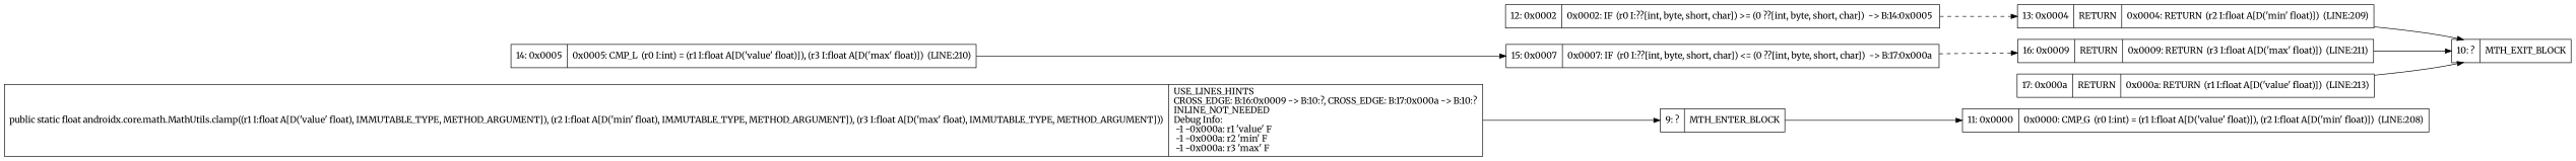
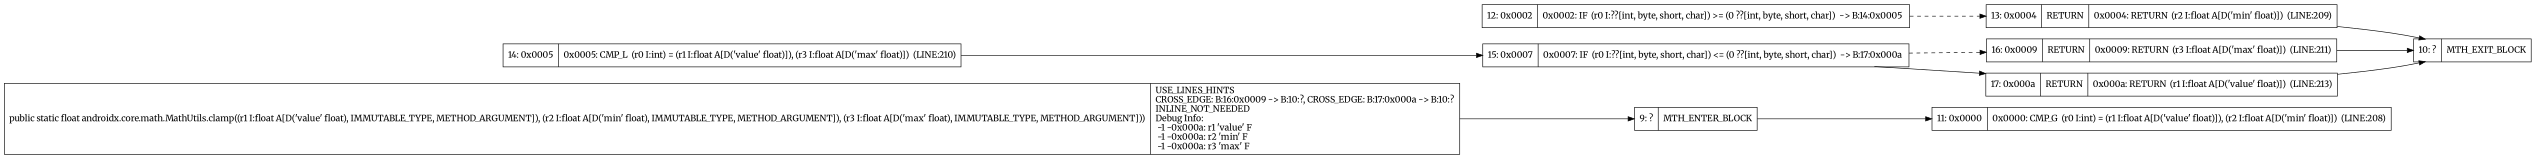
  digraph {
    fontname=Merriweather
    rankdir=LR
    node [fontname=Merriweather shape=record]
    edge [fontname=Merriweather]
    n1 [label="{9\:\ ?|MTH_ENTER_BLOCK\l}"]
    n2 [label="{11\:\ 0x0000|0x0000: CMP_G  (r0 I:int) = (r1 I:float A[D('value' float)]), (r2 I:float A[D('min' float)])  (LINE:208)\l}"]
    n3 [label="{12\:\ 0x0002|0x0002: IF  (r0 I:??[int, byte, short, char]) \>= (0 ??[int, byte, short, char])  \-\> B:14:0x0005 \l}"]
    n4 [label="{13\:\ 0x0004|RETURN\l|0x0004: RETURN  (r2 I:float A[D('min' float)])  (LINE:209)\l}"]
    n5 [label="{10\:\ ?|MTH_EXIT_BLOCK\l}"]
    n6 [label="{14\:\ 0x0005|0x0005: CMP_L  (r0 I:int) = (r1 I:float A[D('value' float)]), (r3 I:float A[D('max' float)])  (LINE:210)\l}"]
    n7 [label="{15\:\ 0x0007|0x0007: IF  (r0 I:??[int, byte, short, char]) \<= (0 ??[int, byte, short, char])  \-\> B:17:0x000a \l}"]
    n8 [label="{16\:\ 0x0009|RETURN\l|0x0009: RETURN  (r3 I:float A[D('max' float)])  (LINE:211)\l}"]
    n9 [label="{17\:\ 0x000a|RETURN\l|0x000a: RETURN  (r1 I:float A[D('value' float)])  (LINE:213)\l}"]
    n10 [label="{public static float androidx.core.math.MathUtils.clamp((r1 I:float A[D('value' float), IMMUTABLE_TYPE, METHOD_ARGUMENT]), (r2 I:float A[D('min' float), IMMUTABLE_TYPE, METHOD_ARGUMENT]), (r3 I:float A[D('max' float), IMMUTABLE_TYPE, METHOD_ARGUMENT]))  | USE_LINES_HINTS\lCROSS_EDGE: B:16:0x0009 \-\> B:10:?, CROSS_EDGE: B:17:0x000a \-\> B:10:?\lINLINE_NOT_NEEDED\lDebug Info:\l  \-1 \-0x000a: r1 'value' F\l  \-1 \-0x000a: r2 'min' F\l  \-1 \-0x000a: r3 'max' F\l}"]
    n1 -> n2
    n3 -> n4 [style=dashed]
    n4 -> n5
    n6 -> n7
    n7 -> n8 [style=dashed]
+   n7 -> n9
    n8 -> n5
    n9 -> n5
    n10 -> n1
  }
